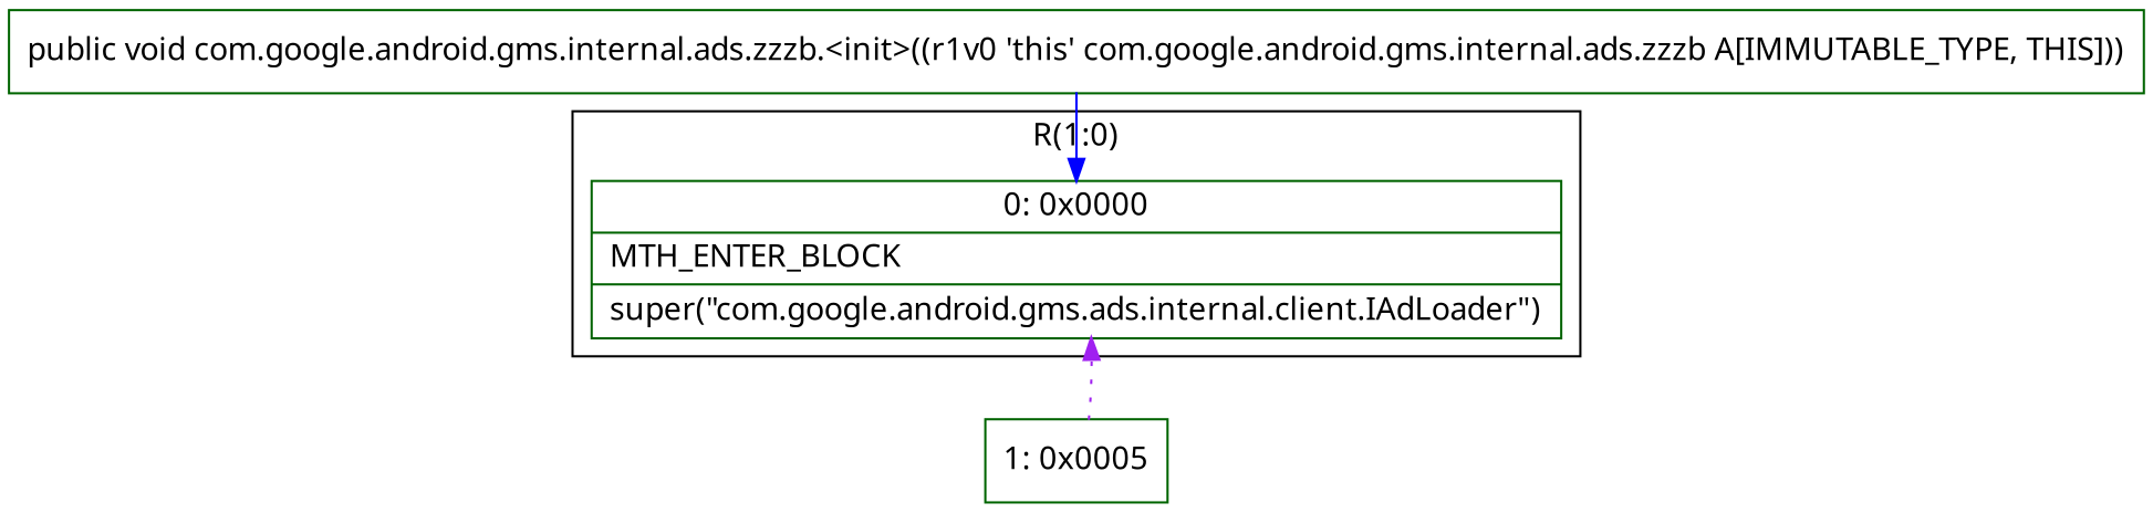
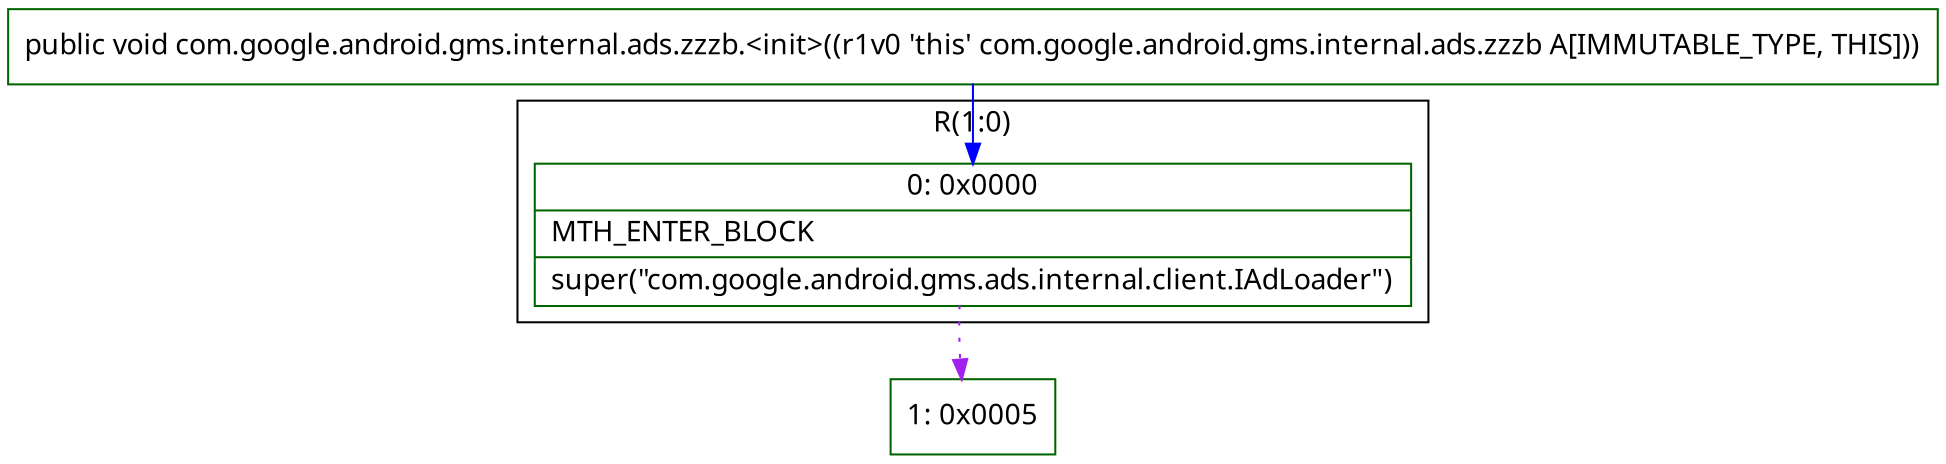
  digraph {
    fontname="Noto Sans"
    node [color=darkgreen shape=record fontname="Noto Sans"]
    edge [fontname="Noto Sans"]
    n1 [label="{0\:\ 0x0000|MTH_ENTER_BLOCK\l|super(\"com.google.android.gms.ads.internal.client.IAdLoader\")\l}"]
    n2 [label="{1\:\ 0x0005}"]
    n3 [label="{public void com.google.android.gms.internal.ads.zzzb.\<init\>((r1v0 'this' com.google.android.gms.internal.ads.zzzb A[IMMUTABLE_TYPE, THIS])) }"]
    subgraph cluster_1 {
      label="R(1:0)"
      n1
    }
-   n2 -> n1 [color=purple style=dotted]
+   n1 -> n2 [color=purple style=dotted]
    n3 -> n1 [color=blue style=solid]
  }
